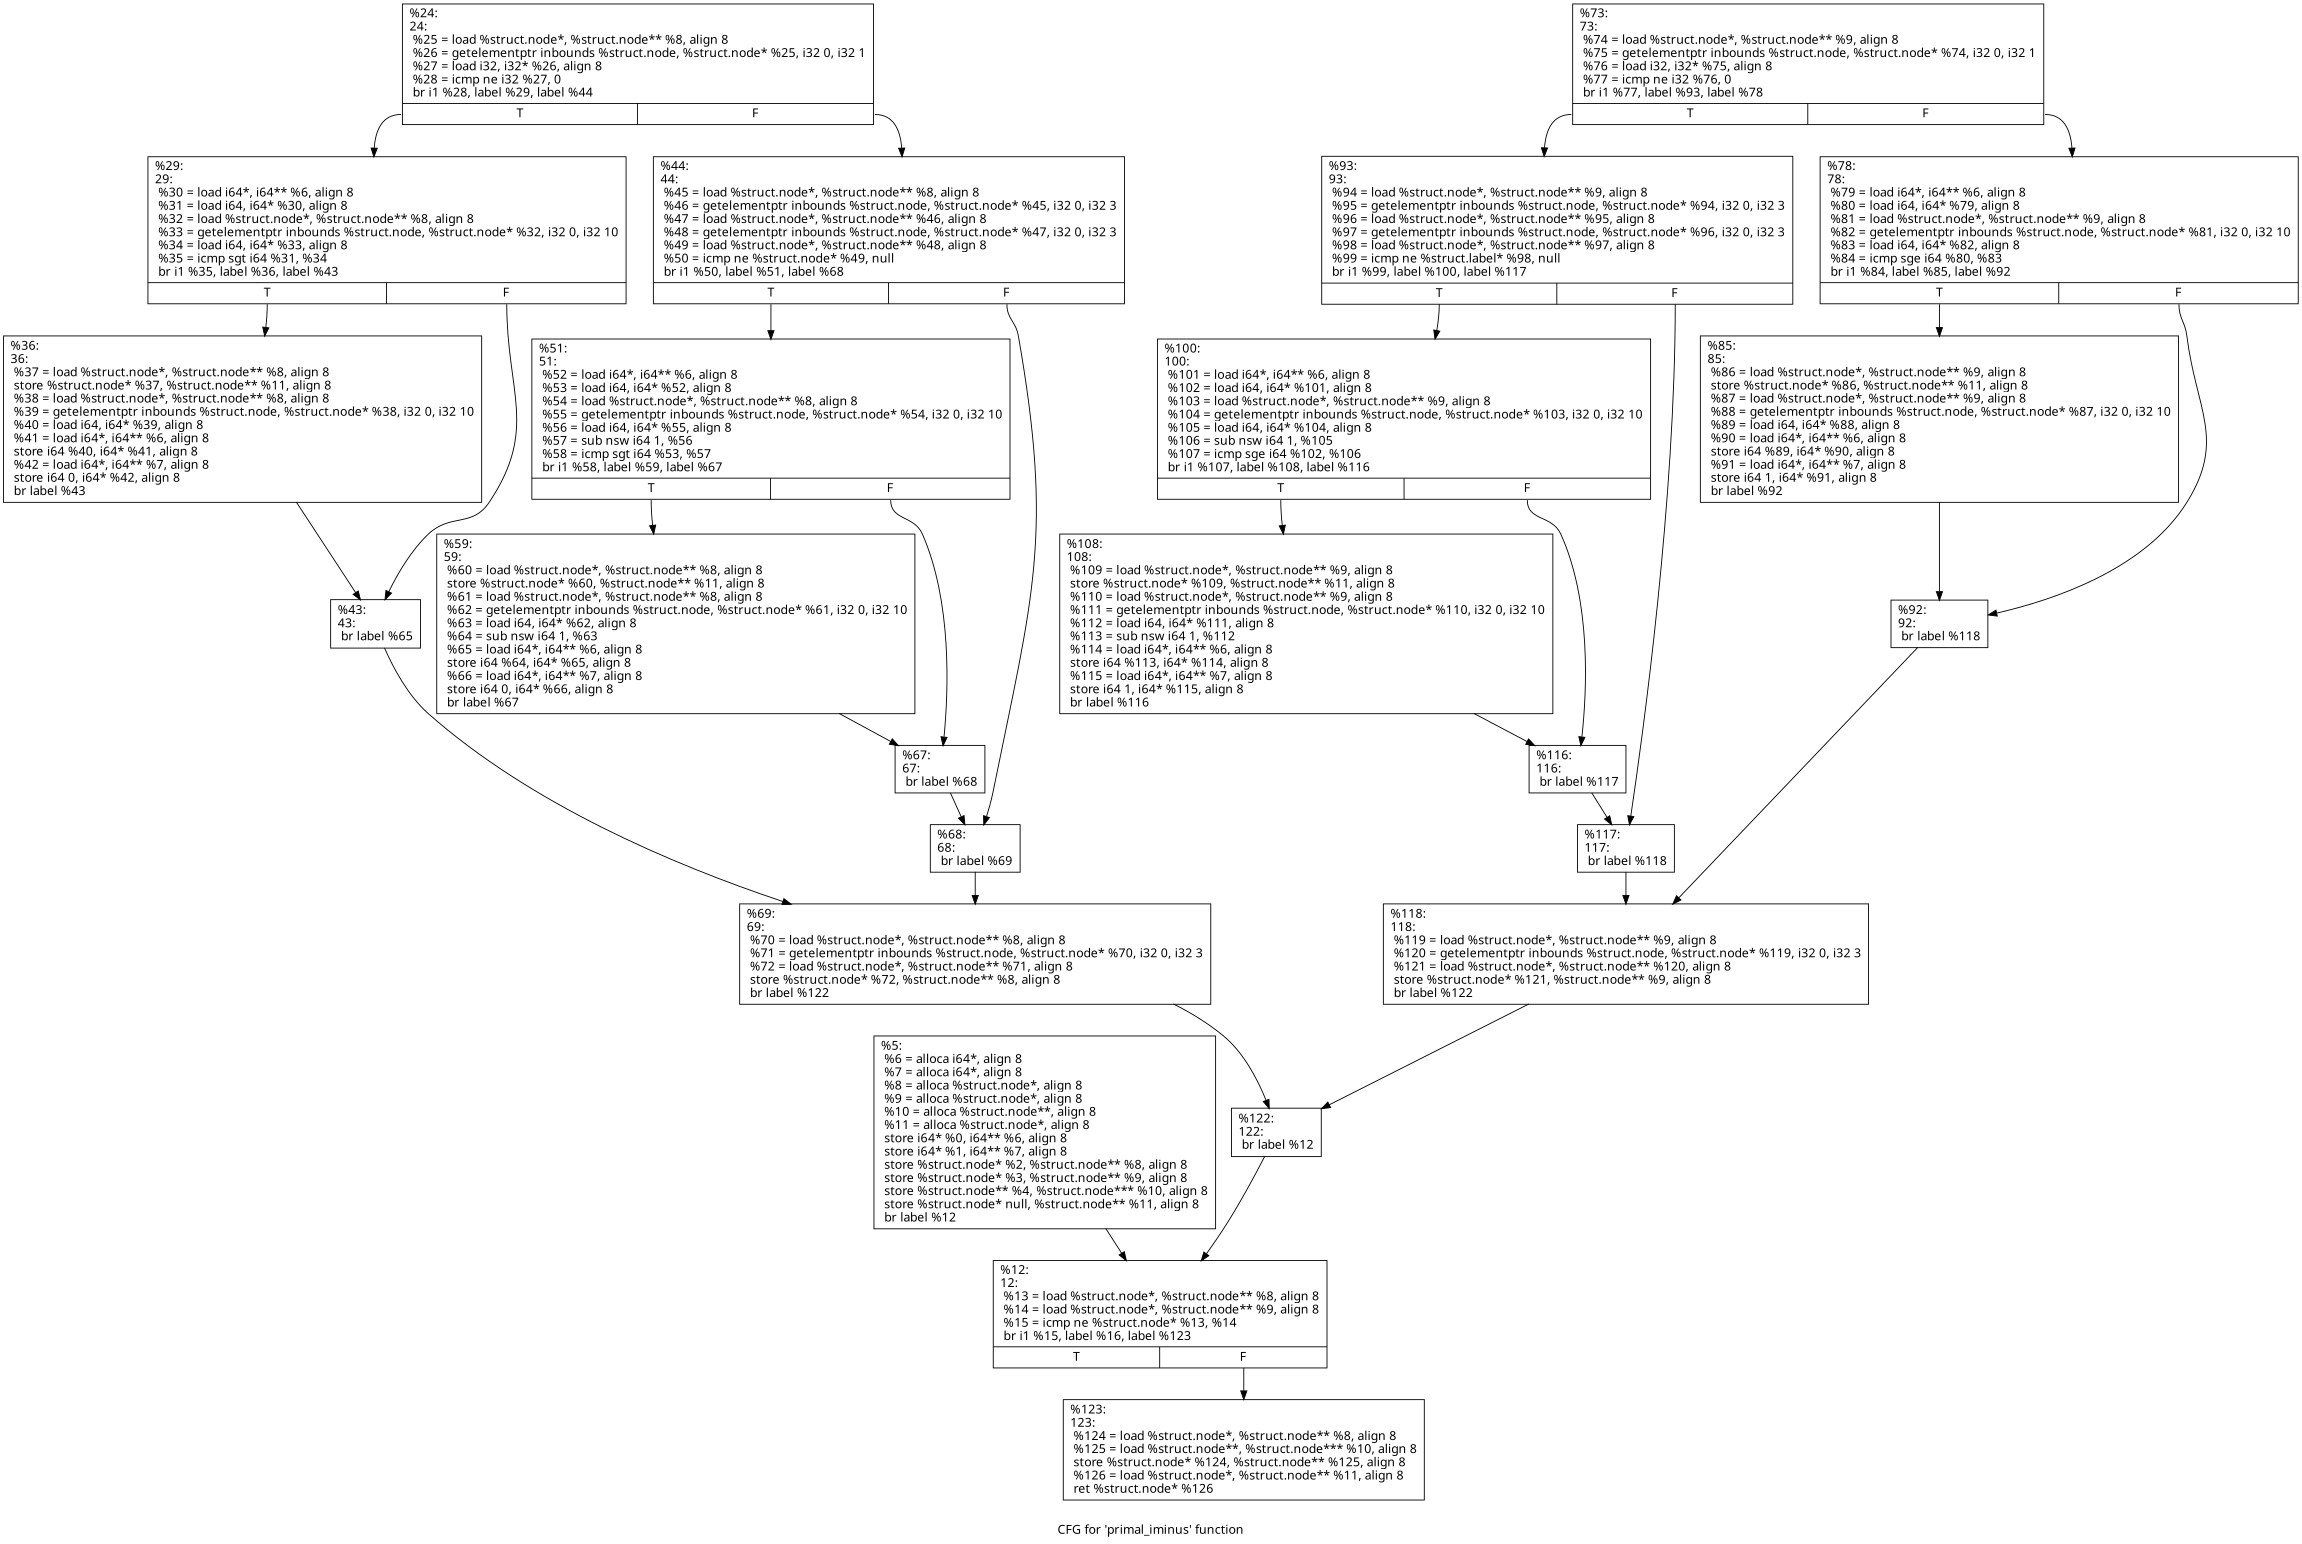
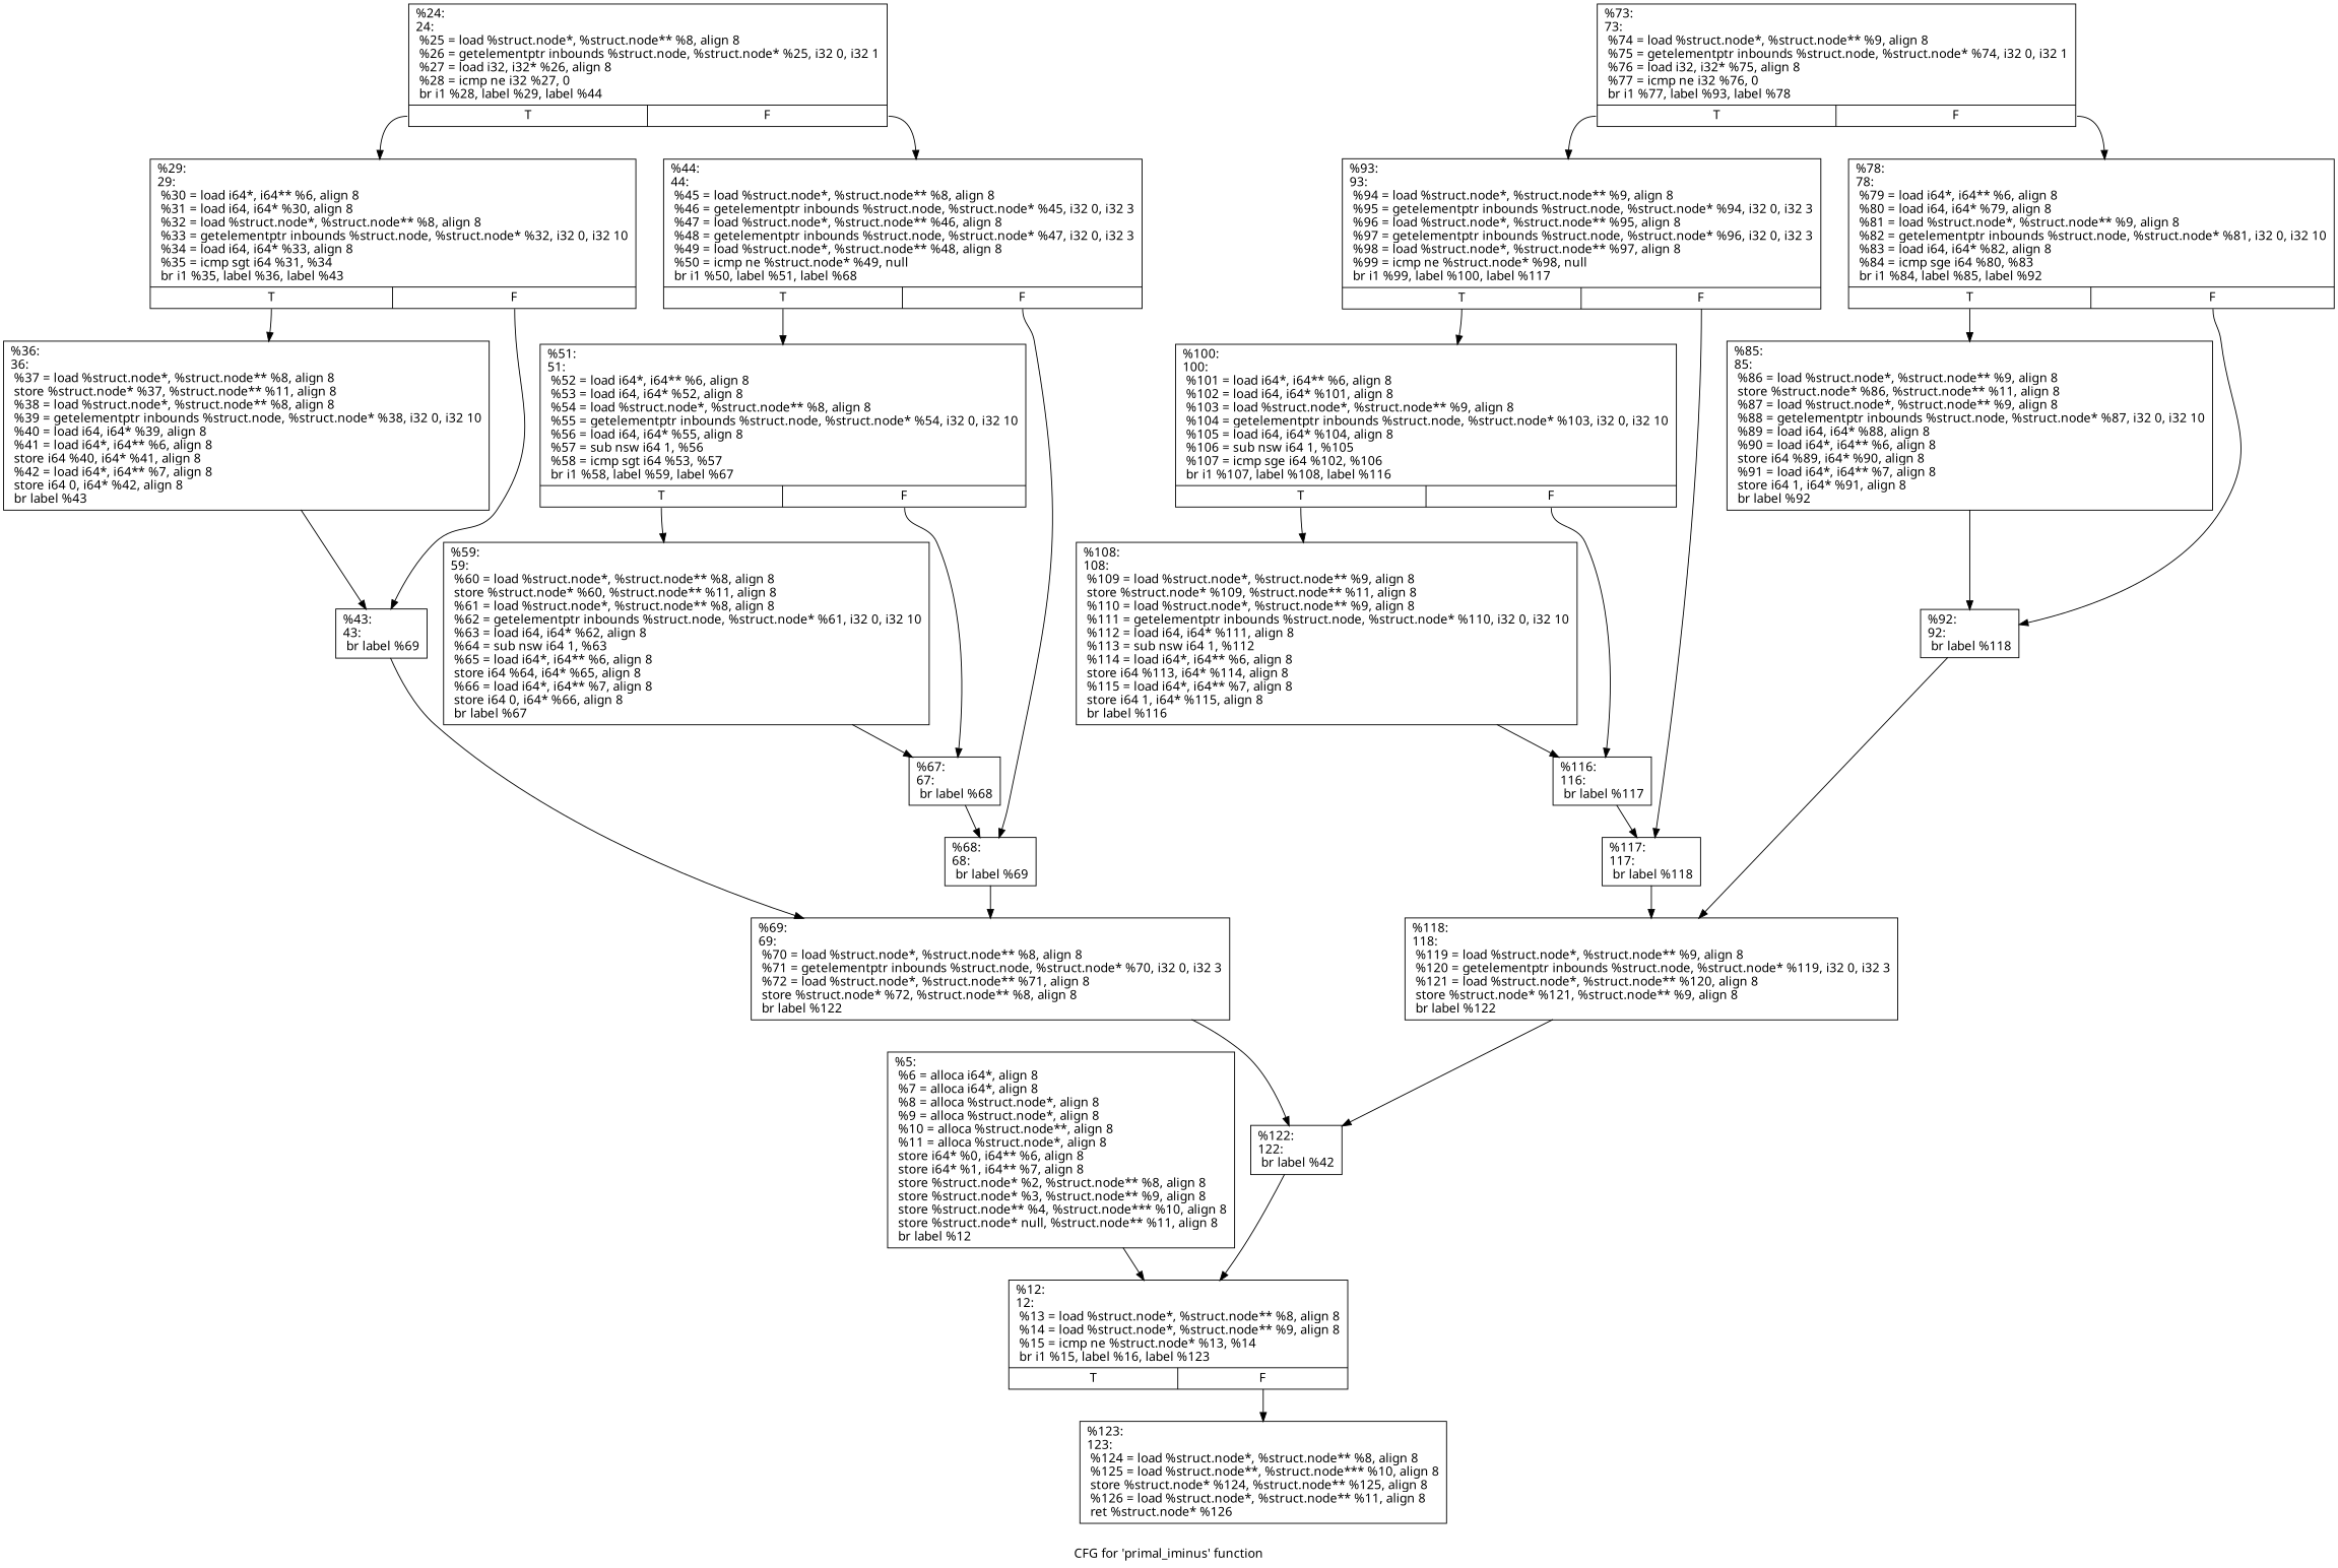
  digraph {
    fontname="Noto Sans"
    label="CFG for 'primal_iminus' function"
    node [fontname="Noto Sans" shape=record]
    edge [fontname="Noto Sans"]
    n1 [label="{%5:\l  %6 = alloca i64*, align 8\l  %7 = alloca i64*, align 8\l  %8 = alloca %struct.node*, align 8\l  %9 = alloca %struct.node*, align 8\l  %10 = alloca %struct.node**, align 8\l  %11 = alloca %struct.node*, align 8\l  store i64* %0, i64** %6, align 8\l  store i64* %1, i64** %7, align 8\l  store %struct.node* %2, %struct.node** %8, align 8\l  store %struct.node* %3, %struct.node** %9, align 8\l  store %struct.node** %4, %struct.node*** %10, align 8\l  store %struct.node* null, %struct.node** %11, align 8\l  br label %12\l}"]
    n2 [label="{%12:\l12:                                               \l  %13 = load %struct.node*, %struct.node** %8, align 8\l  %14 = load %struct.node*, %struct.node** %9, align 8\l  %15 = icmp ne %struct.node* %13, %14\l  br i1 %15, label %16, label %123\l|{<s0>T|<s1>F}}"]
    n3 [label="{%123:\l123:                                              \l  %124 = load %struct.node*, %struct.node** %8, align 8\l  %125 = load %struct.node**, %struct.node*** %10, align 8\l  store %struct.node* %124, %struct.node** %125, align 8\l  %126 = load %struct.node*, %struct.node** %11, align 8\l  ret %struct.node* %126\l}"]
    n4 [label="{%24:\l24:                                               \l  %25 = load %struct.node*, %struct.node** %8, align 8\l  %26 = getelementptr inbounds %struct.node, %struct.node* %25, i32 0, i32 1\l  %27 = load i32, i32* %26, align 8\l  %28 = icmp ne i32 %27, 0\l  br i1 %28, label %29, label %44\l|{<s0>T|<s1>F}}"]
    n5 [label="{%29:\l29:                                               \l  %30 = load i64*, i64** %6, align 8\l  %31 = load i64, i64* %30, align 8\l  %32 = load %struct.node*, %struct.node** %8, align 8\l  %33 = getelementptr inbounds %struct.node, %struct.node* %32, i32 0, i32 10\l  %34 = load i64, i64* %33, align 8\l  %35 = icmp sgt i64 %31, %34\l  br i1 %35, label %36, label %43\l|{<s0>T|<s1>F}}"]
    n6 [label="{%44:\l44:                                               \l  %45 = load %struct.node*, %struct.node** %8, align 8\l  %46 = getelementptr inbounds %struct.node, %struct.node* %45, i32 0, i32 3\l  %47 = load %struct.node*, %struct.node** %46, align 8\l  %48 = getelementptr inbounds %struct.node, %struct.node* %47, i32 0, i32 3\l  %49 = load %struct.node*, %struct.node** %48, align 8\l  %50 = icmp ne %struct.node* %49, null\l  br i1 %50, label %51, label %68\l|{<s0>T|<s1>F}}"]
    n7 [label="{%73:\l73:                                               \l  %74 = load %struct.node*, %struct.node** %9, align 8\l  %75 = getelementptr inbounds %struct.node, %struct.node* %74, i32 0, i32 1\l  %76 = load i32, i32* %75, align 8\l  %77 = icmp ne i32 %76, 0\l  br i1 %77, label %93, label %78\l|{<s0>T|<s1>F}}"]
-   n8 [label="{%93:\l93:                                               \l  %94 = load %struct.node*, %struct.node** %9, align 8\l  %95 = getelementptr inbounds %struct.node, %struct.node* %94, i32 0, i32 3\l  %96 = load %struct.node*, %struct.node** %95, align 8\l  %97 = getelementptr inbounds %struct.node, %struct.node* %96, i32 0, i32 3\l  %98 = load %struct.node*, %struct.node** %97, align 8\l  %99 = icmp ne %struct.label* %98, null\l  br i1 %99, label %100, label %117\l|{<s0>T|<s1>F}}"]
+   n8 [label="{%93:\l93:                                               \l  %94 = load %struct.node*, %struct.node** %9, align 8\l  %95 = getelementptr inbounds %struct.node, %struct.node* %94, i32 0, i32 3\l  %96 = load %struct.node*, %struct.node** %95, align 8\l  %97 = getelementptr inbounds %struct.node, %struct.node* %96, i32 0, i32 3\l  %98 = load %struct.node*, %struct.node** %97, align 8\l  %99 = icmp ne %struct.node* %98, null\l  br i1 %99, label %100, label %117\l|{<s0>T|<s1>F}}"]
    n9 [label="{%78:\l78:                                               \l  %79 = load i64*, i64** %6, align 8\l  %80 = load i64, i64* %79, align 8\l  %81 = load %struct.node*, %struct.node** %9, align 8\l  %82 = getelementptr inbounds %struct.node, %struct.node* %81, i32 0, i32 10\l  %83 = load i64, i64* %82, align 8\l  %84 = icmp sge i64 %80, %83\l  br i1 %84, label %85, label %92\l|{<s0>T|<s1>F}}"]
    n10 [label="{%36:\l36:                                               \l  %37 = load %struct.node*, %struct.node** %8, align 8\l  store %struct.node* %37, %struct.node** %11, align 8\l  %38 = load %struct.node*, %struct.node** %8, align 8\l  %39 = getelementptr inbounds %struct.node, %struct.node* %38, i32 0, i32 10\l  %40 = load i64, i64* %39, align 8\l  %41 = load i64*, i64** %6, align 8\l  store i64 %40, i64* %41, align 8\l  %42 = load i64*, i64** %7, align 8\l  store i64 0, i64* %42, align 8\l  br label %43\l}"]
-   n11 [label="{%43:\l43:                                               \l  br label %65\l}"]
+   n11 [label="{%43:\l43:                                               \l  br label %69\l}"]
    n12 [label="{%51:\l51:                                               \l  %52 = load i64*, i64** %6, align 8\l  %53 = load i64, i64* %52, align 8\l  %54 = load %struct.node*, %struct.node** %8, align 8\l  %55 = getelementptr inbounds %struct.node, %struct.node* %54, i32 0, i32 10\l  %56 = load i64, i64* %55, align 8\l  %57 = sub nsw i64 1, %56\l  %58 = icmp sgt i64 %53, %57\l  br i1 %58, label %59, label %67\l|{<s0>T|<s1>F}}"]
    n13 [label="{%68:\l68:                                               \l  br label %69\l}"]
    n14 [label="{%100:\l100:                                              \l  %101 = load i64*, i64** %6, align 8\l  %102 = load i64, i64* %101, align 8\l  %103 = load %struct.node*, %struct.node** %9, align 8\l  %104 = getelementptr inbounds %struct.node, %struct.node* %103, i32 0, i32 10\l  %105 = load i64, i64* %104, align 8\l  %106 = sub nsw i64 1, %105\l  %107 = icmp sge i64 %102, %106\l  br i1 %107, label %108, label %116\l|{<s0>T|<s1>F}}"]
    n15 [label="{%117:\l117:                                              \l  br label %118\l}"]
    n16 [label="{%85:\l85:                                               \l  %86 = load %struct.node*, %struct.node** %9, align 8\l  store %struct.node* %86, %struct.node** %11, align 8\l  %87 = load %struct.node*, %struct.node** %9, align 8\l  %88 = getelementptr inbounds %struct.node, %struct.node* %87, i32 0, i32 10\l  %89 = load i64, i64* %88, align 8\l  %90 = load i64*, i64** %6, align 8\l  store i64 %89, i64* %90, align 8\l  %91 = load i64*, i64** %7, align 8\l  store i64 1, i64* %91, align 8\l  br label %92\l}"]
    n17 [label="{%92:\l92:                                               \l  br label %118\l}"]
    n18 [label="{%69:\l69:                                               \l  %70 = load %struct.node*, %struct.node** %8, align 8\l  %71 = getelementptr inbounds %struct.node, %struct.node* %70, i32 0, i32 3\l  %72 = load %struct.node*, %struct.node** %71, align 8\l  store %struct.node* %72, %struct.node** %8, align 8\l  br label %122\l}"]
    n19 [label="{%59:\l59:                                               \l  %60 = load %struct.node*, %struct.node** %8, align 8\l  store %struct.node* %60, %struct.node** %11, align 8\l  %61 = load %struct.node*, %struct.node** %8, align 8\l  %62 = getelementptr inbounds %struct.node, %struct.node* %61, i32 0, i32 10\l  %63 = load i64, i64* %62, align 8\l  %64 = sub nsw i64 1, %63\l  %65 = load i64*, i64** %6, align 8\l  store i64 %64, i64* %65, align 8\l  %66 = load i64*, i64** %7, align 8\l  store i64 0, i64* %66, align 8\l  br label %67\l}"]
    n20 [label="{%67:\l67:                                               \l  br label %68\l}"]
-   n21 [label="{%122:\l122:                                              \l  br label %12\l}"]
+   n21 [label="{%122:\l122:                                              \l  br label %42\l}"]
    n22 [label="{%108:\l108:                                              \l  %109 = load %struct.node*, %struct.node** %9, align 8\l  store %struct.node* %109, %struct.node** %11, align 8\l  %110 = load %struct.node*, %struct.node** %9, align 8\l  %111 = getelementptr inbounds %struct.node, %struct.node* %110, i32 0, i32 10\l  %112 = load i64, i64* %111, align 8\l  %113 = sub nsw i64 1, %112\l  %114 = load i64*, i64** %6, align 8\l  store i64 %113, i64* %114, align 8\l  %115 = load i64*, i64** %7, align 8\l  store i64 1, i64* %115, align 8\l  br label %116\l}"]
    n23 [label="{%116:\l116:                                              \l  br label %117\l}"]
    n24 [label="{%118:\l118:                                              \l  %119 = load %struct.node*, %struct.node** %9, align 8\l  %120 = getelementptr inbounds %struct.node, %struct.node* %119, i32 0, i32 3\l  %121 = load %struct.node*, %struct.node** %120, align 8\l  store %struct.node* %121, %struct.node** %9, align 8\l  br label %122\l}"]
    n1 -> n2
    n2 -> n3 [tailport=s1]
    n4 -> n5 [tailport=s0]
    n4 -> n6 [tailport=s1]
    n5 -> n10 [tailport=s0]
    n5 -> n11 [tailport=s1]
    n6 -> n12 [tailport=s0]
    n6 -> n13 [tailport=s1]
    n7 -> n8 [tailport=s0]
    n7 -> n9 [tailport=s1]
    n8 -> n14 [tailport=s0]
    n8 -> n15 [tailport=s1]
    n9 -> n16 [tailport=s0]
    n9 -> n17 [tailport=s1]
    n10 -> n11
    n11 -> n18
    n12 -> n19 [tailport=s0]
    n12 -> n20 [tailport=s1]
    n13 -> n18
    n14 -> n22 [tailport=s0]
    n14 -> n23 [tailport=s1]
    n15 -> n24
    n16 -> n17
    n17 -> n24
    n18 -> n21
    n19 -> n20
    n20 -> n13
    n21 -> n2
    n22 -> n23
    n23 -> n15
    n24 -> n21
  }
